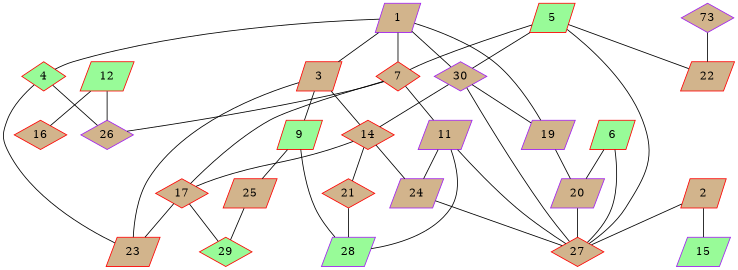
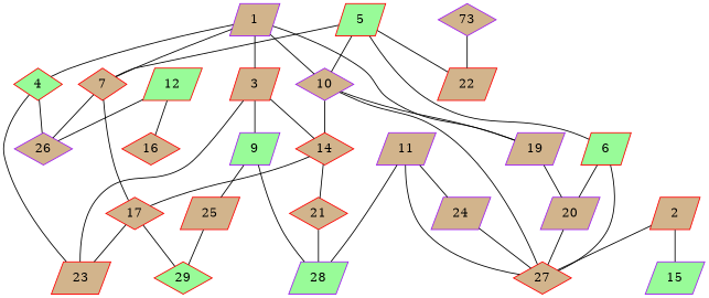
  graph {
    node [color=red fillcolor=tan shape=parallelogram style=filled]
    edge [weight=1.0]
    1 [color=purple]
    3
    4 [fillcolor=palegreen shape=diamond]
    7 [shape=diamond]
-   10 [color=purple shape=diamond label=30]
+   10 [color=purple shape=diamond]
    19 [color=purple]
    23
-   9 [fillcolor=palegreen]
+   9 [color=purple fillcolor=palegreen]
    14 [shape=diamond]
    26 [color=purple shape=diamond]
    11 [color=purple]
    17 [shape=diamond]
    27 [shape=diamond]
    28 [color=purple fillcolor=palegreen]
    24 [color=purple]
    20 [color=purple]
    15 [color=purple fillcolor=palegreen]
    2
    25
    21 [shape=diamond]
    5 [fillcolor=palegreen]
    22
    6 [fillcolor=palegreen]
    29 [fillcolor=palegreen shape=diamond]
    12 [fillcolor=palegreen]
    16 [shape=diamond]
    n27 [color=purple label=73 shape=diamond]
    1 -- 3
    1 -- 4
    1 -- 7 [weight=2.0]
    1 -- 10 [weight=2.0]
    1 -- 19
    3 -- 23
    3 -- 9
    3 -- 14
    4 -- 23
    4 -- 26
    7 -- 26
-   7 -- 11
    7 -- 17
    10 -- 19
    10 -- 14 [weight=2.0]
    10 -- 27
    19 -- 20
    9 -- 28
    9 -- 25
    14 -- 17
-   14 -- 24
    14 -- 21
    11 -- 27
    11 -- 28
    11 -- 24
    17 -- 23
    17 -- 29
    24 -- 27
    20 -- 27
    2 -- 27
    2 -- 15
    25 -- 29
    21 -- 28
    5 -- 7
    5 -- 10
-   5 -- 27
+   5 -- 6
    5 -- 22
    6 -- 27
    6 -- 20 [weight=2.0]
    12 -- 26
    12 -- 16
    n27 -- 22
  }
